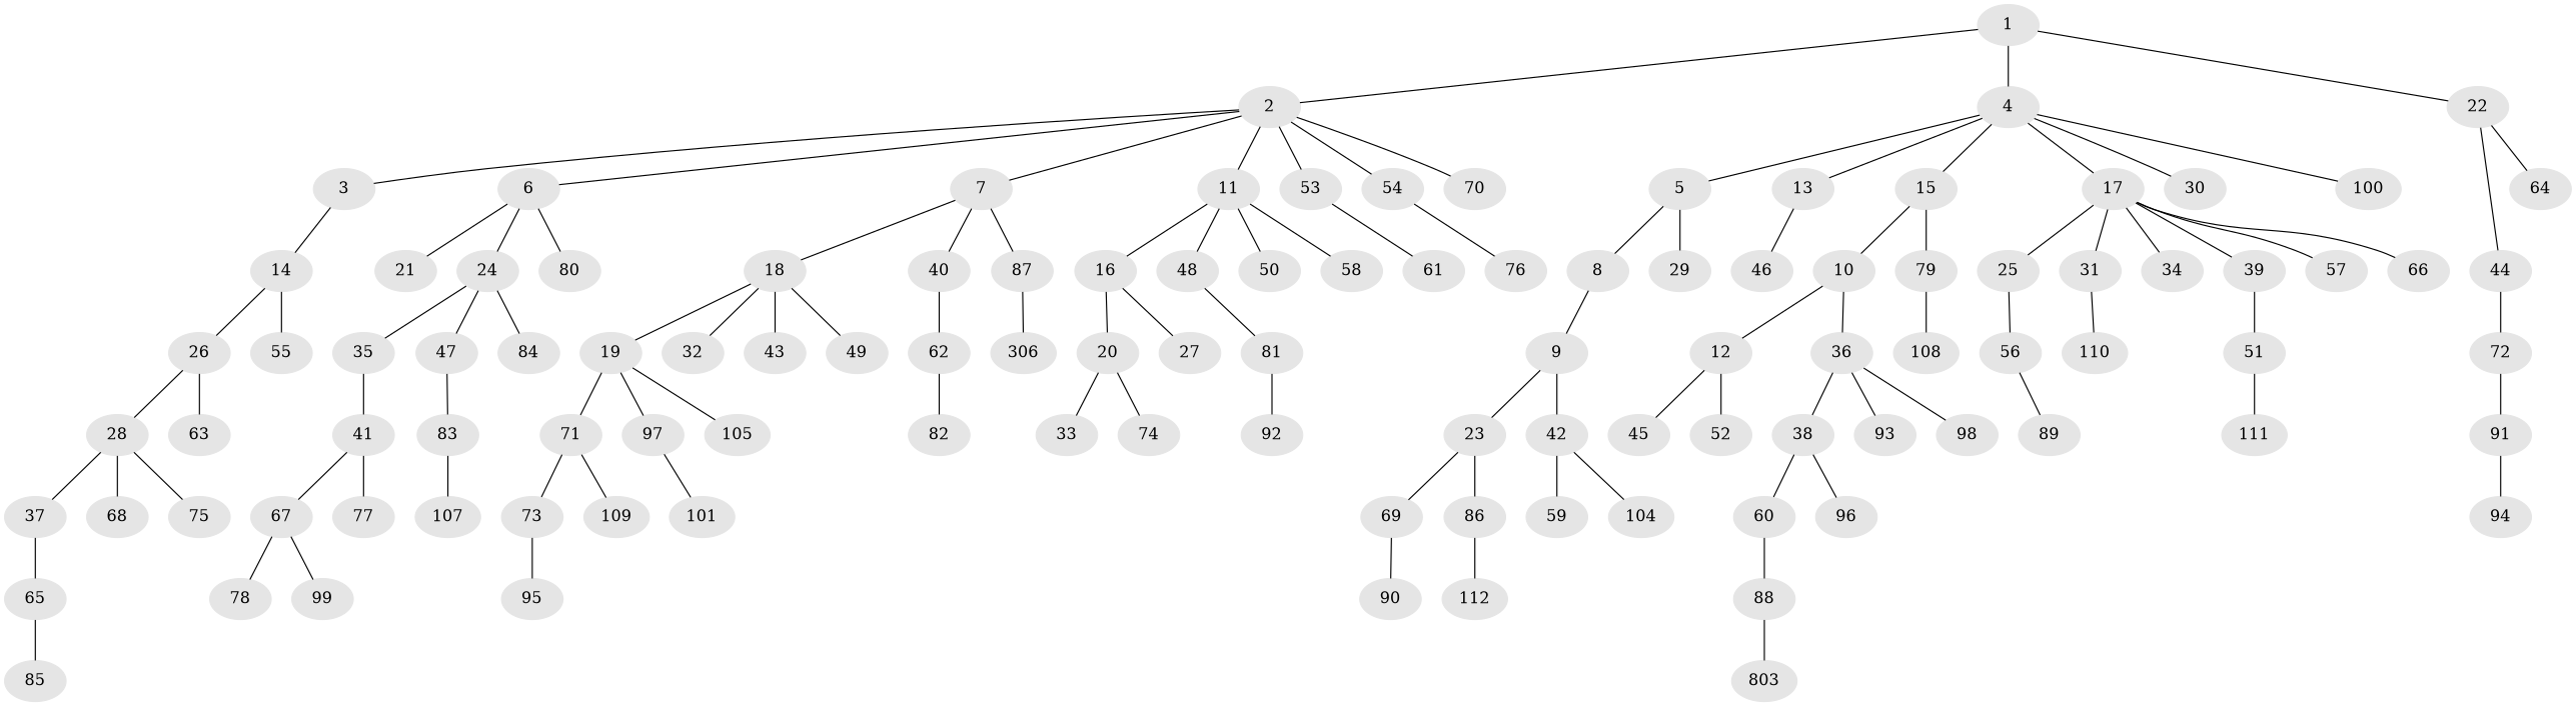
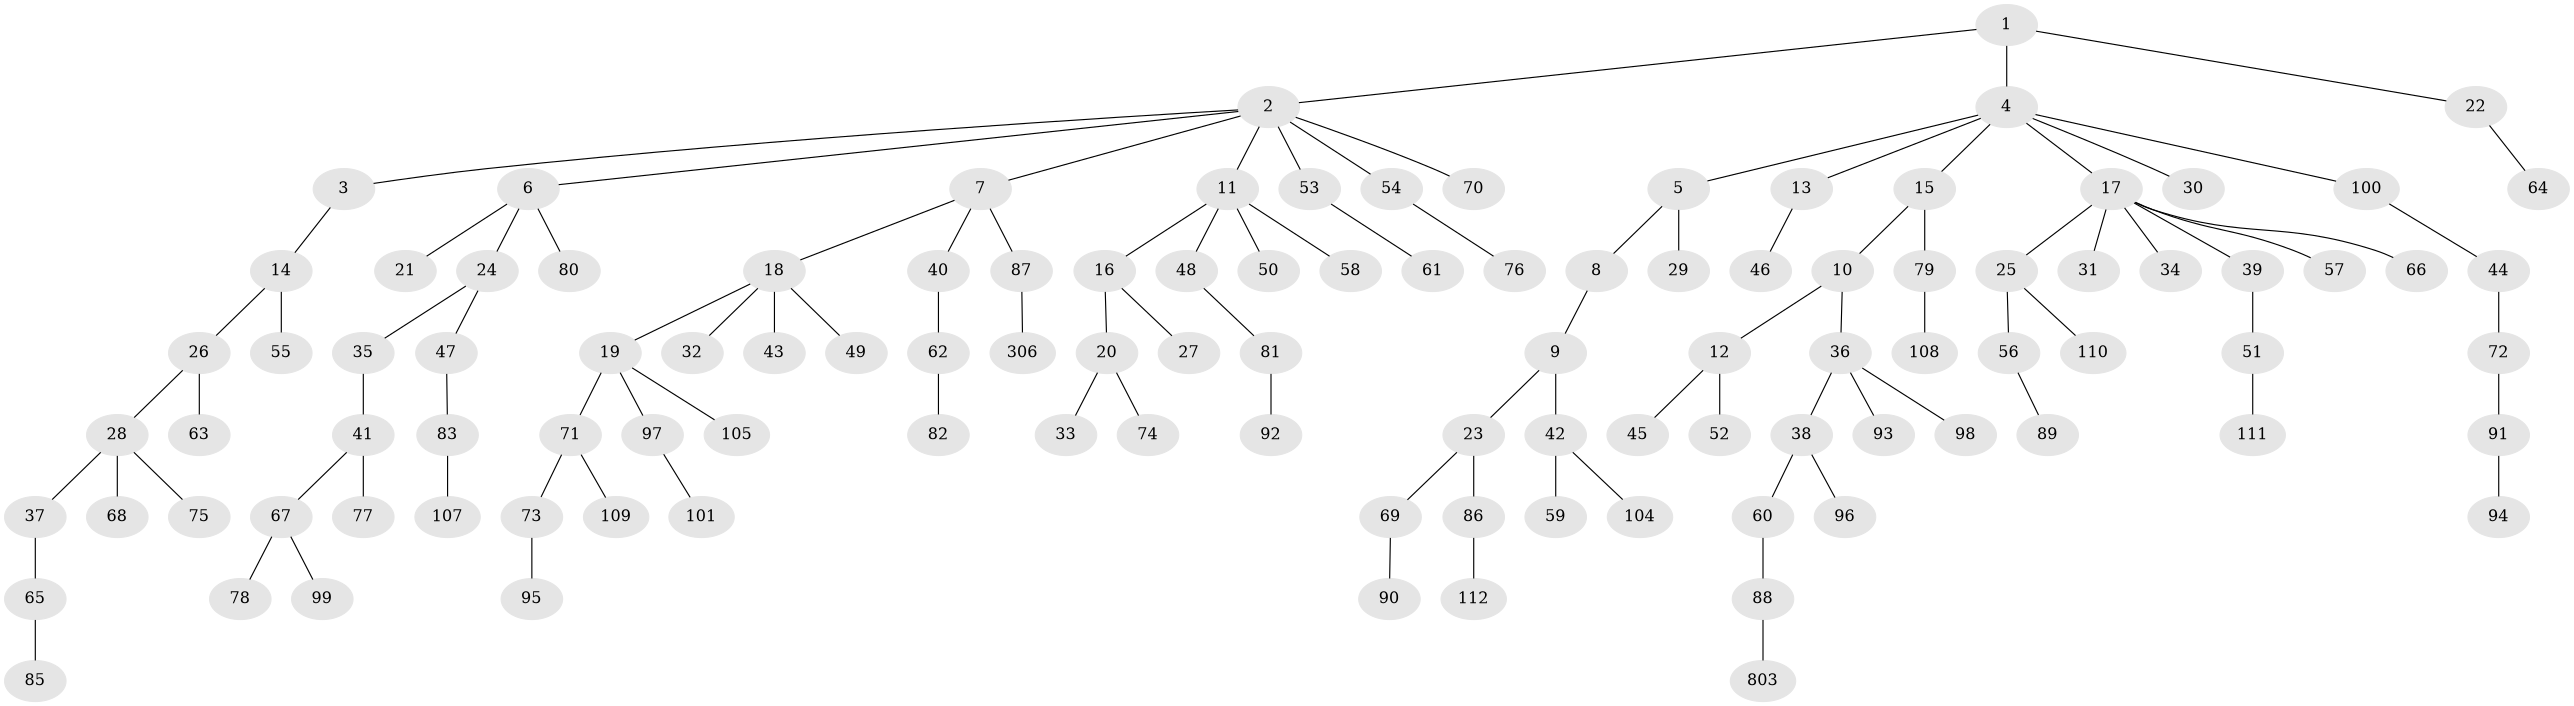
  graph {
    node [color=gray90 style=filled]
    1
    2
    4
    22
    3
    6
    7
    11
    53
    54
    70
    5
    13
    15
    17
    30
    100
    44
    64
    14
    21
    24
    80
    18
    40
    87
    16
    48
    50
    58
    61
    76
    26
    55
    8
    29
    10
    12
    36
    46
    79
    25
    31
    34
    39
    57
    66
    9
    35
    47
-   84
    19
    32
    43
    49
    62
    n57 [label=306]
    23
    42
    69
    86
    59
    104
    45
    52
    38
    93
    98
    20
    27
    81
    28
    63
    108
    33
    74
    56
    110
    51
    71
    97
    105
    82
    73
    109
    101
    72
    90
    112
    41
    83
    89
    37
    68
    75
    65
    67
    77
    60
    96
    85
    88
    111
    78
    99
    91
    107
    92
    n109 [label=803]
    95
    94
    1 -- 2
    1 -- 4
    1 -- 22
    2 -- 3
    2 -- 6
    2 -- 7
    2 -- 11
    2 -- 53
    2 -- 54
    2 -- 70
    4 -- 5
    4 -- 13
    4 -- 15
    4 -- 17
    4 -- 30
    4 -- 100
-   22 -- 44
+   100 -- 44
    22 -- 64
    3 -- 14
    6 -- 21
    6 -- 24
    6 -- 80
    7 -- 18
    7 -- 40
    7 -- 87
    11 -- 16
    11 -- 48
    11 -- 50
    11 -- 58
    53 -- 61
    54 -- 76
    5 -- 8
    5 -- 29
    13 -- 46
    15 -- 10
    15 -- 79
    17 -- 25
    17 -- 31
    17 -- 34
    17 -- 39
    17 -- 57
    17 -- 66
    44 -- 72
    14 -- 26
    14 -- 55
    24 -- 35
    24 -- 47
-   24 -- 84
    18 -- 19
    18 -- 32
    18 -- 43
    18 -- 49
    40 -- 62
    87 -- n57
    16 -- 20
    16 -- 27
    48 -- 81
    26 -- 28
    26 -- 63
    8 -- 9
    10 -- 12
    10 -- 36
    12 -- 45
    12 -- 52
    36 -- 38
    36 -- 93
    36 -- 98
    79 -- 108
    25 -- 56
-   31 -- 110
+   25 -- 110
    39 -- 51
    9 -- 23
    9 -- 42
    35 -- 41
    47 -- 83
    19 -- 71
    19 -- 97
    19 -- 105
    62 -- 82
    23 -- 69
    23 -- 86
    42 -- 59
    42 -- 104
    69 -- 90
    86 -- 112
    38 -- 60
    38 -- 96
    20 -- 33
    20 -- 74
    81 -- 92
    28 -- 37
    28 -- 68
    28 -- 75
    56 -- 89
    51 -- 111
    71 -- 73
    71 -- 109
    97 -- 101
    73 -- 95
    72 -- 91
    41 -- 67
    41 -- 77
    83 -- 107
    37 -- 65
    65 -- 85
    67 -- 78
    67 -- 99
    60 -- 88
    88 -- n109
    91 -- 94
  }
